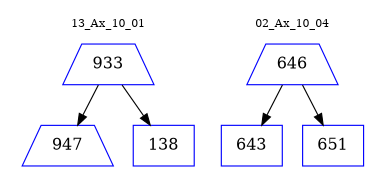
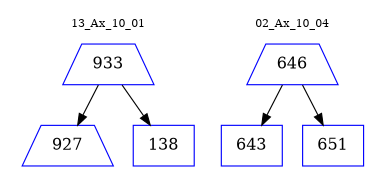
  digraph {
    node [color=blue shape=trapezium]
    edge [color=black]
    n1 [label=933]
-   n2 [label=947]
+   n2 [label=927]
    n3 [label=138 shape=box]
    n4 [label=646]
    n5 [label=643 shape=box]
    n6 [label=651 shape=box]
    subgraph cluster_1 {
      color=white
      fontsize=10
      label="13_Ax_10_01"
      n1
      n2
      n3
    }
    subgraph cluster_2 {
      color=white
      fontsize=10
      label="02_Ax_10_04"
      n4
      n5
      n6
    }
    n1 -> n2
    n1 -> n3
    n4 -> n5
    n4 -> n6
  }
